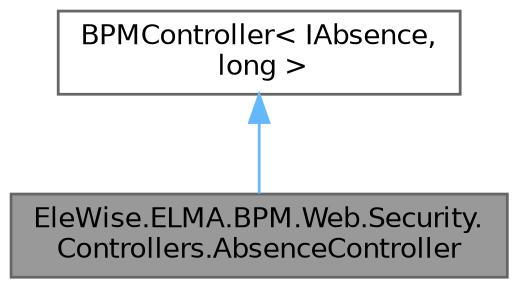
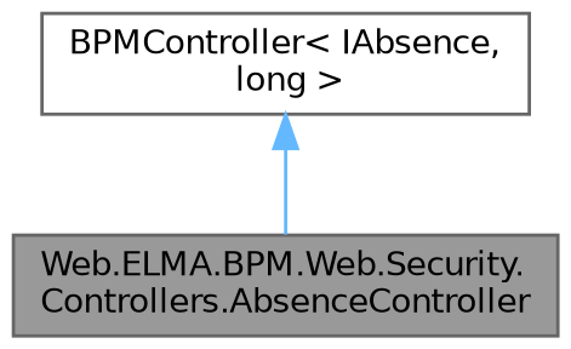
  digraph {
    node [color=gray40 fontname=Helvetica fontsize=10 shape=box style=filled]
-   n1 [fillcolor=grey60 fontcolor=black height=0.2 label="EleWise.ELMA.BPM.Web.Security.\lControllers.AbsenceController" width=0.4]
+   n1 [fillcolor=grey60 fontcolor=black height=0.2 label="Web.ELMA.BPM.Web.Security.\lControllers.AbsenceController" width=0.4]
    n2 [fillcolor=white height=0.2 label="BPMController\< IAbsence,\l long \>" width=0.4]
    n2 -> n1 [color=steelblue1 dir=back fontname=Helvetica fontsize=10 labelfontname=Helvetica labelfontsize=10 style=solid]
  }
